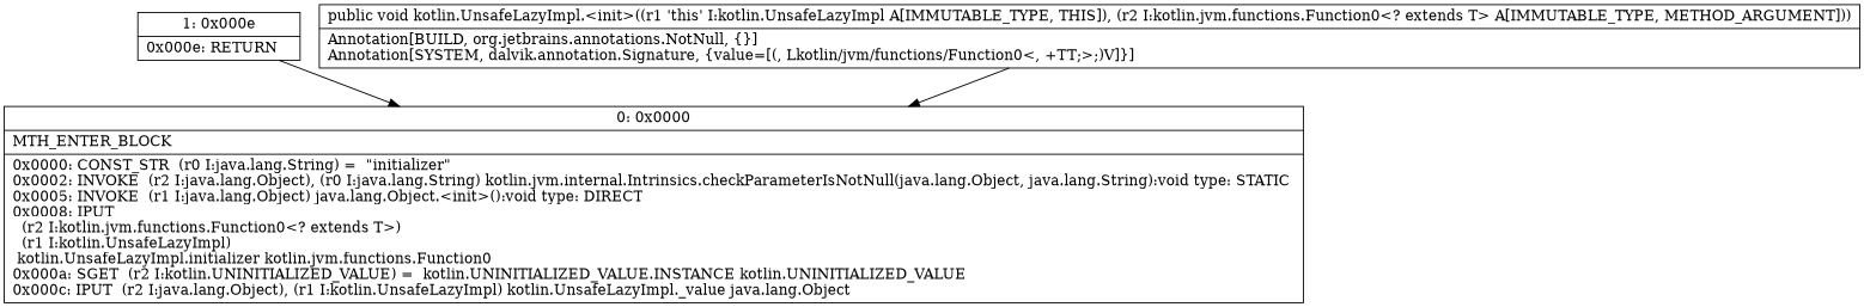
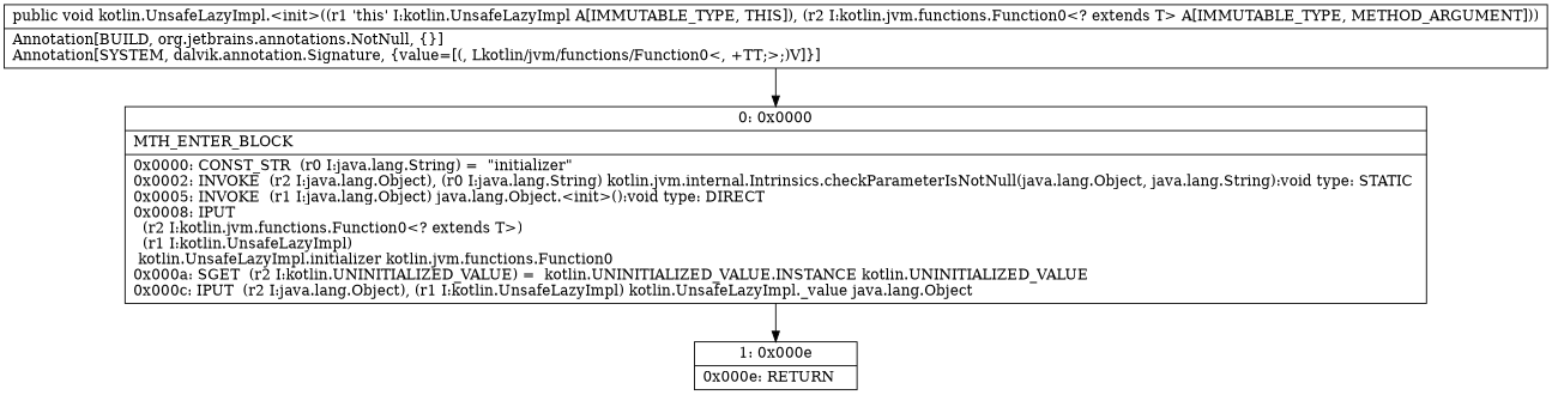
  digraph {
    node [shape=record]
    n1 [label="{0\:\ 0x0000|MTH_ENTER_BLOCK\l|0x0000: CONST_STR  (r0 I:java.lang.String) =  \"initializer\" \l0x0002: INVOKE  (r2 I:java.lang.Object), (r0 I:java.lang.String) kotlin.jvm.internal.Intrinsics.checkParameterIsNotNull(java.lang.Object, java.lang.String):void type: STATIC \l0x0005: INVOKE  (r1 I:java.lang.Object) java.lang.Object.\<init\>():void type: DIRECT \l0x0008: IPUT  \l  (r2 I:kotlin.jvm.functions.Function0\<? extends T\>)\l  (r1 I:kotlin.UnsafeLazyImpl)\l kotlin.UnsafeLazyImpl.initializer kotlin.jvm.functions.Function0 \l0x000a: SGET  (r2 I:kotlin.UNINITIALIZED_VALUE) =  kotlin.UNINITIALIZED_VALUE.INSTANCE kotlin.UNINITIALIZED_VALUE \l0x000c: IPUT  (r2 I:java.lang.Object), (r1 I:kotlin.UnsafeLazyImpl) kotlin.UnsafeLazyImpl._value java.lang.Object \l}"]
    n2 [label="{1\:\ 0x000e|0x000e: RETURN   \l}"]
    n3 [label="{public void kotlin.UnsafeLazyImpl.\<init\>((r1 'this' I:kotlin.UnsafeLazyImpl A[IMMUTABLE_TYPE, THIS]), (r2 I:kotlin.jvm.functions.Function0\<? extends T\> A[IMMUTABLE_TYPE, METHOD_ARGUMENT]))  | Annotation[BUILD, org.jetbrains.annotations.NotNull, \{\}]\lAnnotation[SYSTEM, dalvik.annotation.Signature, \{value=[(, Lkotlin\/jvm\/functions\/Function0\<, +TT;\>;)V]\}]\l}"]
-   n2 -> n1
+   n1 -> n2
    n3 -> n1
  }
